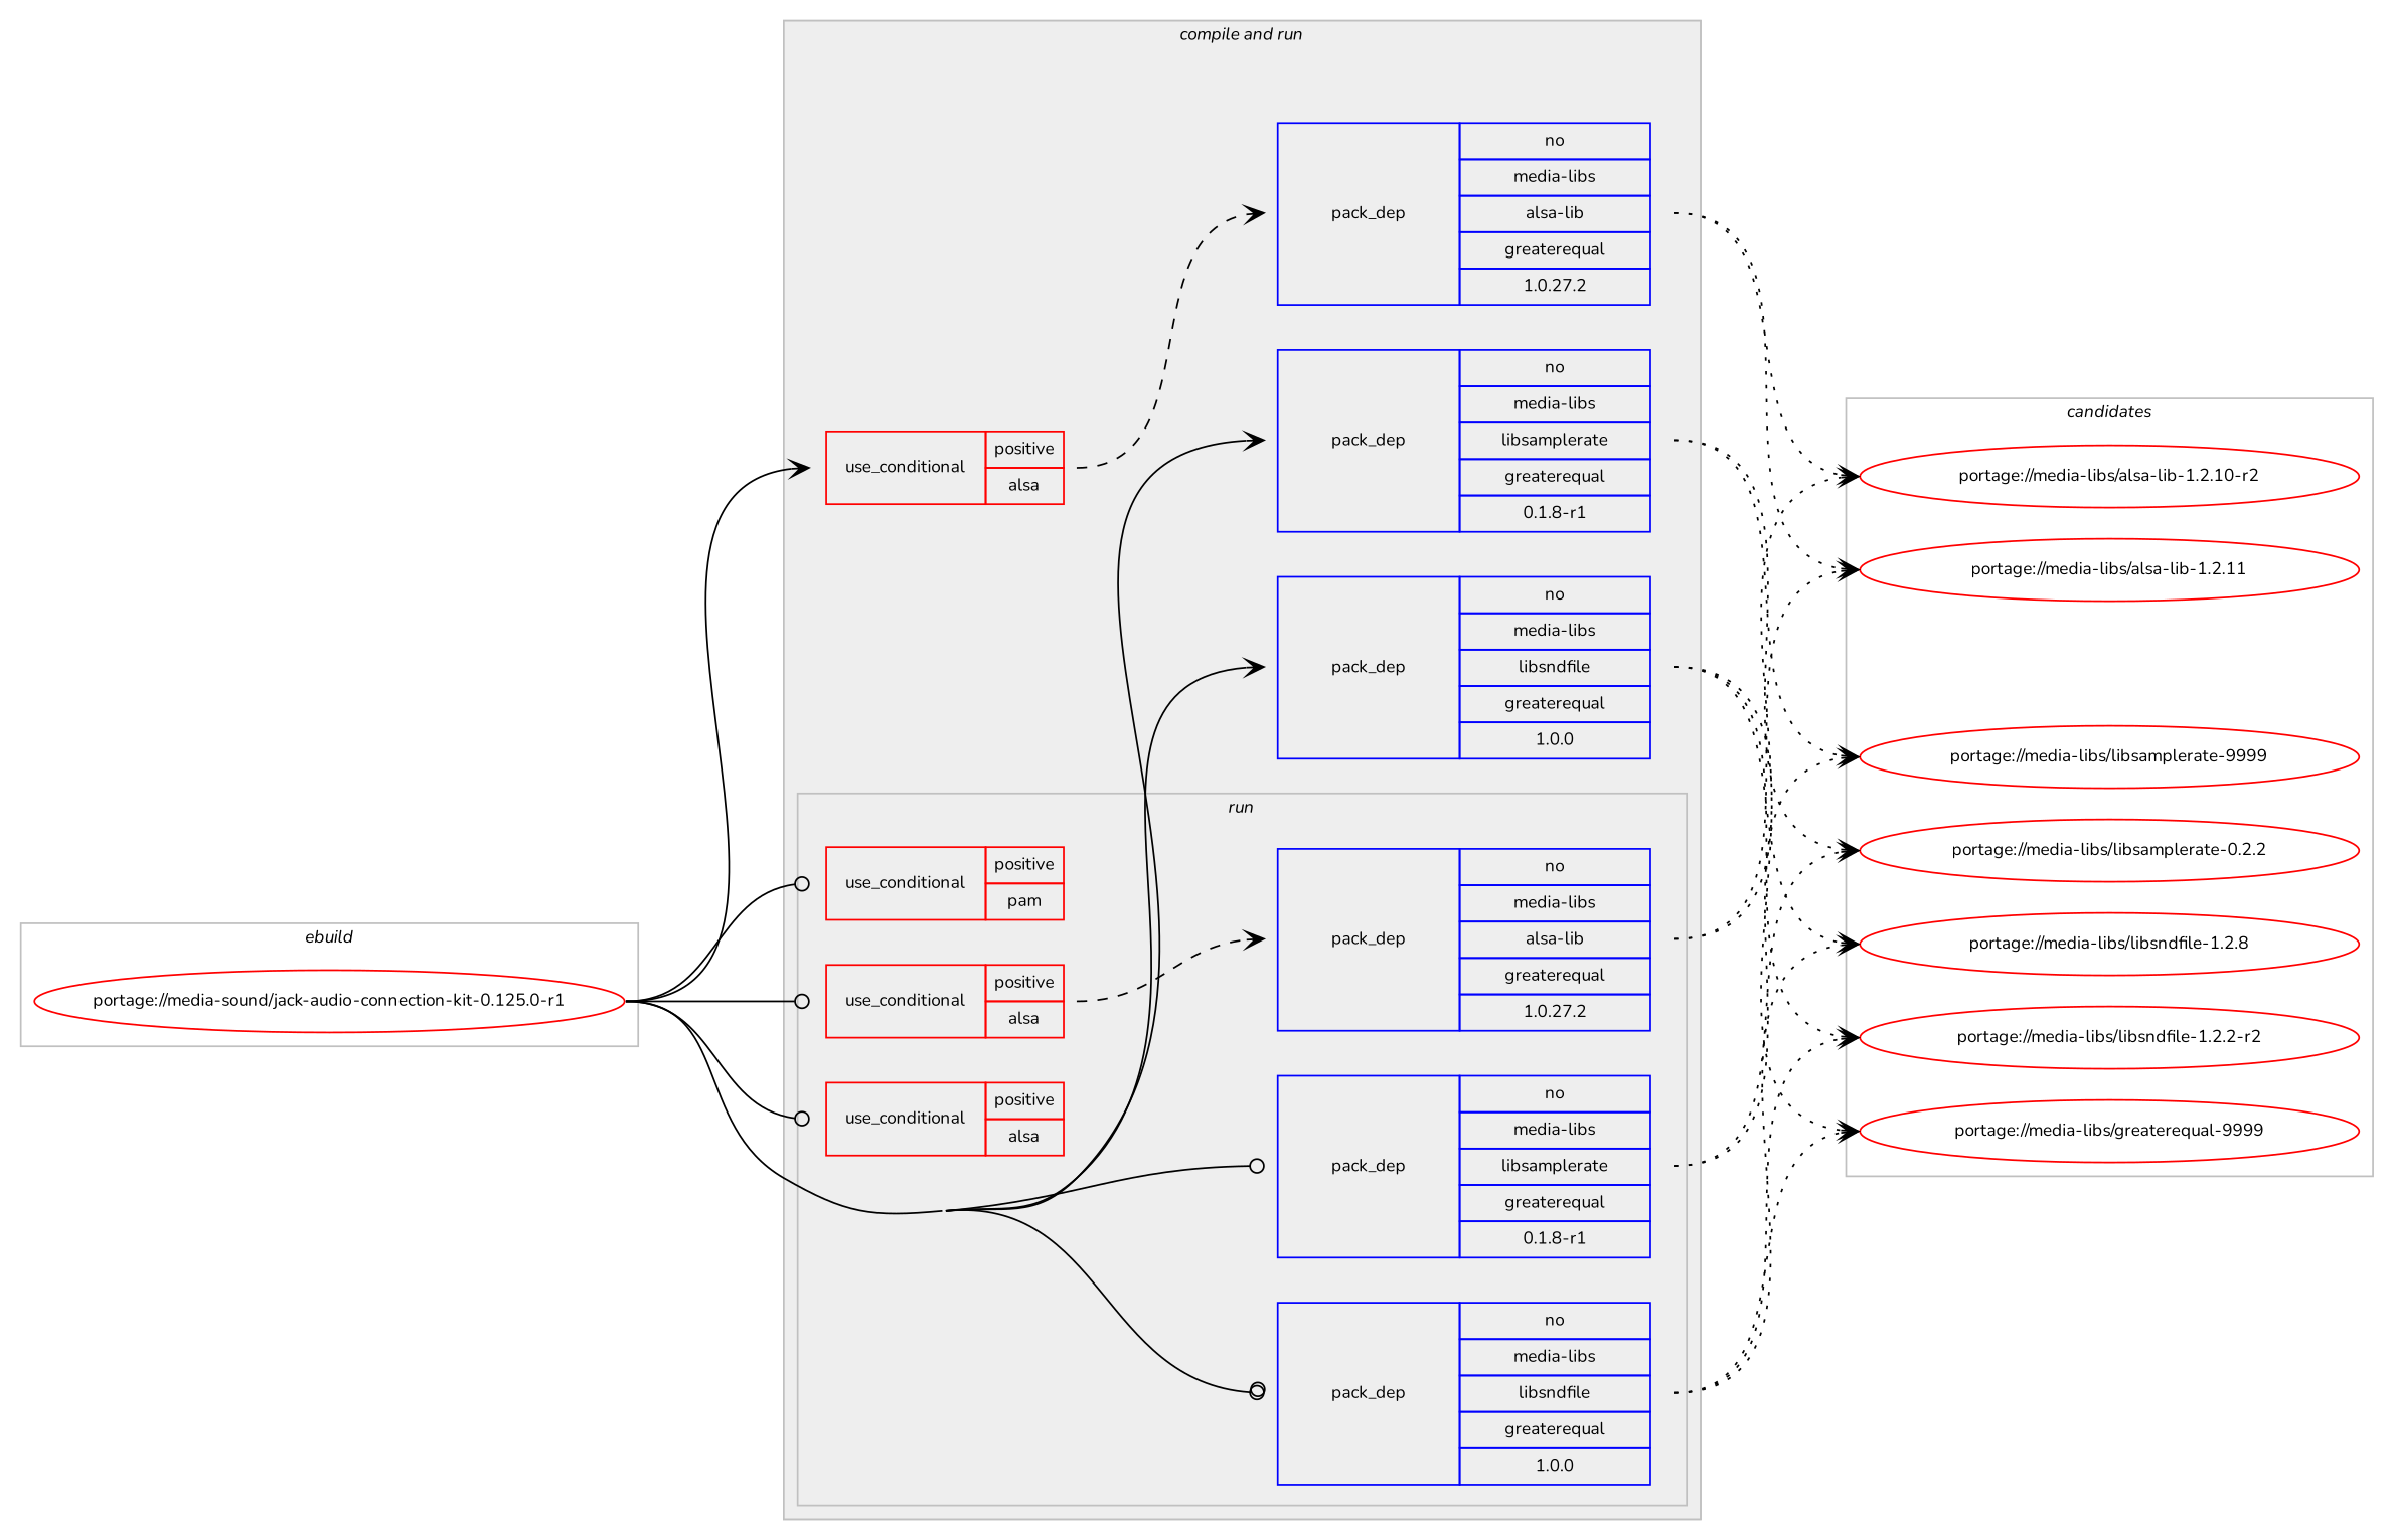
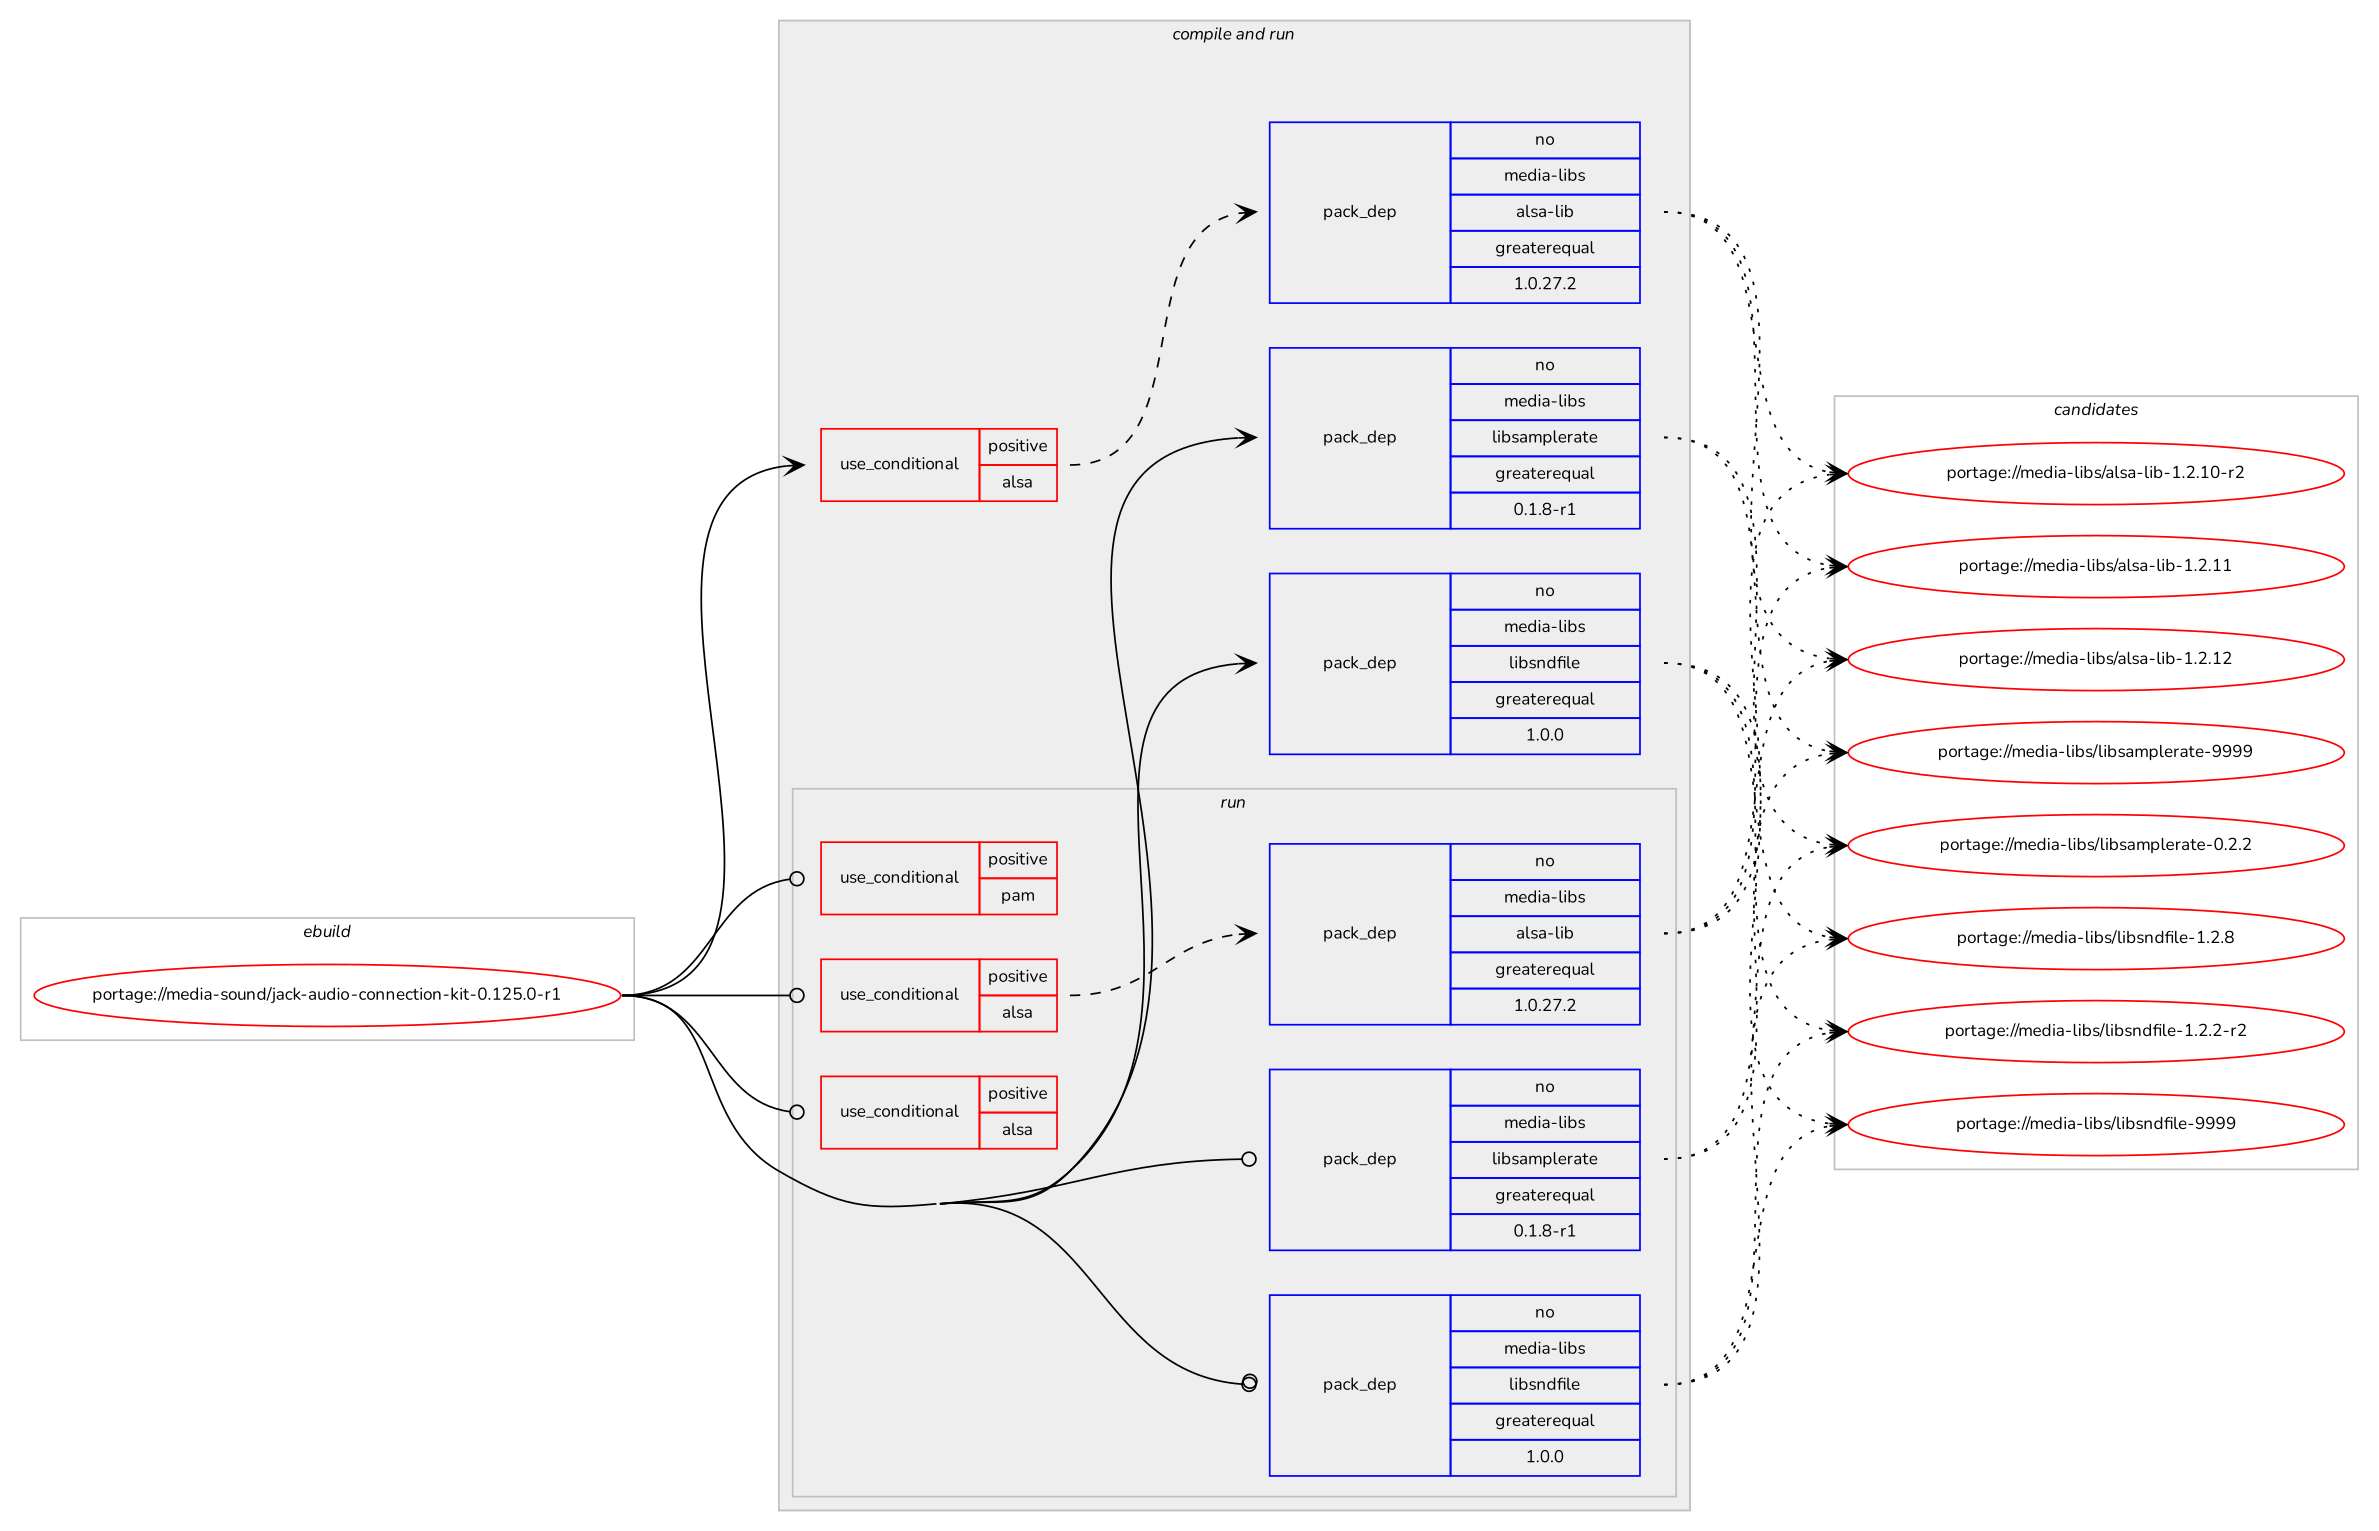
  digraph {
    compound=true
    concentrate=true
    fontname=Nunito
    fontsize=10
    newrank=true
    rankdir=LR
    ranksep=1.5
    node [color=red fontname=Nunito fontsize=10 shape=none]
    edge [arrowhead=vee fontname=Nunito headport=w style=dotted tailport=e weight=100]
    n1 [label="portage://media-sound/jack-audio-connection-kit-0.125.0-r1" width=4 shape=""]
    n2 [color=blue label=<<TABLE BORDER="0" CELLBORDER="1" CELLSPACING="0" CELLPADDING="4" WIDTH="220"><TR><TD ROWSPAN="6" CELLPADDING="30">pack_dep</TD></TR><TR><TD WIDTH="110">no</TD></TR><TR><TD>media-libs</TD></TR><TR><TD>alsa-lib</TD></TR><TR><TD>greaterequal</TD></TR><TR><TD>1.0.27.2</TD></TR></TABLE>>]
    n3 [label=<<TABLE BORDER="0" CELLBORDER="1" CELLSPACING="0" CELLPADDING="4"><TR><TD ROWSPAN="3" CELLPADDING="10">use_conditional</TD></TR><TR><TD>positive</TD></TR><TR><TD>alsa</TD></TR></TABLE>>]
    n4 [color=blue label=<<TABLE BORDER="0" CELLBORDER="1" CELLSPACING="0" CELLPADDING="4" WIDTH="220"><TR><TD ROWSPAN="6" CELLPADDING="30">pack_dep</TD></TR><TR><TD WIDTH="110">no</TD></TR><TR><TD>media-libs</TD></TR><TR><TD>libsamplerate</TD></TR><TR><TD>greaterequal</TD></TR><TR><TD>0.1.8-r1</TD></TR></TABLE>>]
    n5 [color=blue label=<<TABLE BORDER="0" CELLBORDER="1" CELLSPACING="0" CELLPADDING="4" WIDTH="220"><TR><TD ROWSPAN="6" CELLPADDING="30">pack_dep</TD></TR><TR><TD WIDTH="110">no</TD></TR><TR><TD>media-libs</TD></TR><TR><TD>libsndfile</TD></TR><TR><TD>greaterequal</TD></TR><TR><TD>1.0.0</TD></TR></TABLE>>]
    n6 [color=blue label=<<TABLE BORDER="0" CELLBORDER="1" CELLSPACING="0" CELLPADDING="4" WIDTH="220"><TR><TD ROWSPAN="6" CELLPADDING="30">pack_dep</TD></TR><TR><TD WIDTH="110">no</TD></TR><TR><TD>media-libs</TD></TR><TR><TD>alsa-lib</TD></TR><TR><TD>greaterequal</TD></TR><TR><TD>1.0.27.2</TD></TR></TABLE>>]
    n7 [label=<<TABLE BORDER="0" CELLBORDER="1" CELLSPACING="0" CELLPADDING="4"><TR><TD ROWSPAN="3" CELLPADDING="10">use_conditional</TD></TR><TR><TD>positive</TD></TR><TR><TD>alsa</TD></TR></TABLE>>]
    n8 [label=<<TABLE BORDER="0" CELLBORDER="1" CELLSPACING="0" CELLPADDING="4"><TR><TD ROWSPAN="3" CELLPADDING="10">use_conditional</TD></TR><TR><TD>positive</TD></TR><TR><TD>alsa</TD></TR></TABLE>>]
    n9 [label=<<TABLE BORDER="0" CELLBORDER="1" CELLSPACING="0" CELLPADDING="4"><TR><TD ROWSPAN="3" CELLPADDING="10">use_conditional</TD></TR><TR><TD>positive</TD></TR><TR><TD>pam</TD></TR></TABLE>>]
    n10 [color=blue label=<<TABLE BORDER="0" CELLBORDER="1" CELLSPACING="0" CELLPADDING="4" WIDTH="220"><TR><TD ROWSPAN="6" CELLPADDING="30">pack_dep</TD></TR><TR><TD WIDTH="110">no</TD></TR><TR><TD>media-libs</TD></TR><TR><TD>libsamplerate</TD></TR><TR><TD>greaterequal</TD></TR><TR><TD>0.1.8-r1</TD></TR></TABLE>>]
    n11 [color=blue label=<<TABLE BORDER="0" CELLBORDER="1" CELLSPACING="0" CELLPADDING="4" WIDTH="220"><TR><TD ROWSPAN="6" CELLPADDING="30">pack_dep</TD></TR><TR><TD WIDTH="110">no</TD></TR><TR><TD>media-libs</TD></TR><TR><TD>libsndfile</TD></TR><TR><TD>greaterequal</TD></TR><TR><TD>1.0.0</TD></TR></TABLE>>]
    n12 [label="portage://media-libs/libsamplerate-0.2.2" width=4 shape=""]
    n13 [label="portage://media-libs/libsamplerate-9999" width=4 shape=""]
    n14 [label="portage://media-libs/alsa-lib-1.2.10-r2" width=4 shape=""]
    n15 [label="portage://media-libs/alsa-lib-1.2.11" width=4 shape=""]
+   n16 [label="portage://media-libs/alsa-lib-1.2.12" width=4 shape=""]
    n17 [label="portage://media-libs/libsndfile-1.2.8" width=4 shape=""]
    n18 [label="portage://media-libs/libsndfile-1.2.2-r2" width=4 shape=""]
-   n19 [label="portage://media-libs/greaterequal-9999" width=4 shape=""]
+   n19 [label="portage://media-libs/libsndfile-9999" width=4 shape=""]
    subgraph cluster_1 {
      color=gray
      label=<<i>ebuild</i>>
      rank=same
      n1
    }
    subgraph cluster_2 {
      color=gray
      label=<<i>dependencies</i>>
      subgraph cluster_3 {
        color=gray
        fillcolor="#eeeeee"
        label=<<i>compile</i>>
        style=filled
        subgraph sub_4 {
          color=gray
          fillcolor="#eeeeee"
          label=<<i>compile</i>>
          style=filled
          n3
          subgraph sub_5 {
            color=gray
            fillcolor="#eeeeee"
            label=<<i>compile</i>>
            style=filled
            n2
          }
        }
        subgraph sub_6 {
          color=gray
          fillcolor="#eeeeee"
          label=<<i>compile</i>>
          style=filled
          n4
        }
        subgraph sub_7 {
          color=gray
          fillcolor="#eeeeee"
          label=<<i>compile</i>>
          style=filled
          n5
        }
      }
      subgraph cluster_8 {
        color=gray
        fillcolor="#eeeeee"
        label=<<i>compile and run</i>>
        style=filled
      }
      subgraph cluster_9 {
        color=gray
        fillcolor="#eeeeee"
        label=<<i>run</i>>
        style=filled
        subgraph sub_10 {
          color=gray
          fillcolor="#eeeeee"
          label=<<i>run</i>>
          style=filled
          n7
          subgraph sub_11 {
            color=gray
            fillcolor="#eeeeee"
            label=<<i>run</i>>
            style=filled
            n6
          }
        }
        subgraph sub_12 {
          color=gray
          fillcolor="#eeeeee"
          label=<<i>run</i>>
          style=filled
          n8
        }
        subgraph sub_13 {
          color=gray
          fillcolor="#eeeeee"
          label=<<i>run</i>>
          style=filled
          n9
        }
        subgraph sub_14 {
          color=gray
          fillcolor="#eeeeee"
          label=<<i>run</i>>
          style=filled
          n10
        }
        subgraph sub_15 {
          color=gray
          fillcolor="#eeeeee"
          label=<<i>run</i>>
          style=filled
          n11
        }
      }
    }
    subgraph cluster_16 {
      color=gray
      label=<<i>candidates</i>>
      rank=same
      subgraph sub_17 {
        color=black
        label=<<i>candidates</i>>
        nodesep=1
        rank=same
        n12
        n13
      }
      subgraph sub_18 {
        color=black
        label=<<i>candidates</i>>
        nodesep=1
        rank=same
        n14
        n15
+       n16
      }
      subgraph sub_19 {
        color=black
        label=<<i>candidates</i>>
        nodesep=1
        rank=same
        n17
        n18
        n19
      }
      subgraph sub_20 {
        color=black
        label=<<i>candidates</i>>
        nodesep=1
        rank=same
        n14
        n15
+       n16
      }
      subgraph sub_21 {
        color=black
        label=<<i>candidates</i>>
        nodesep=1
        rank=same
        n12
        n13
      }
      subgraph sub_22 {
        color=black
        label=<<i>candidates</i>>
        nodesep=1
        rank=same
        n17
        n18
        n19
      }
    }
    n1 -> n3 [style=solid weight=20]
    n1 -> n4 [style=solid weight=20]
    n1 -> n5 [style=solid weight=20]
    n1 -> n7 [arrowhead=odot style=solid weight=20]
    n1 -> n8 [arrowhead=odot style=solid weight=20]
    n1 -> n9 [arrowhead=odot style=solid weight=20]
    n1 -> n10 [arrowhead=odot style=solid weight=20]
    n1 -> n11 [arrowhead=odot style=solid weight=20]
    n2 -> n14
    n2 -> n15
+   n2 -> n16
    n3 -> n2 [style=dashed weight=20]
    n4 -> n12
    n4 -> n13
    n5 -> n17
    n5 -> n18
    n5 -> n19
    n6 -> n14
    n6 -> n15
+   n6 -> n16
    n7 -> n6 [style=dashed weight=20]
    n10 -> n12
    n10 -> n13
    n11 -> n17
    n11 -> n18
    n11 -> n19
  }
